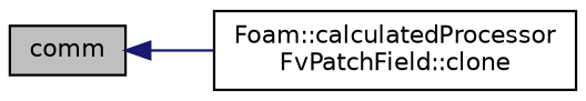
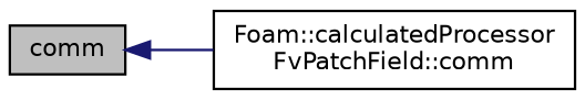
  digraph {
    rankdir=LR
    node [color=black fontname=Helvetica fontsize=10 shape=record]
    n1 [fillcolor=grey75 fontcolor=black height=0.2 label=comm style=filled width=0.4]
-   n2 [height=0.2 label="Foam::calculatedProcessor\lFvPatchField::clone" width=0.4]
+   n2 [height=0.2 label="Foam::calculatedProcessor\lFvPatchField::comm" width=0.4]
    n1 -> n2 [color=midnightblue dir=back fontname=Helvetica fontsize=10 labelfontname=Helvetica labelfontsize=10 style=solid]
  }
